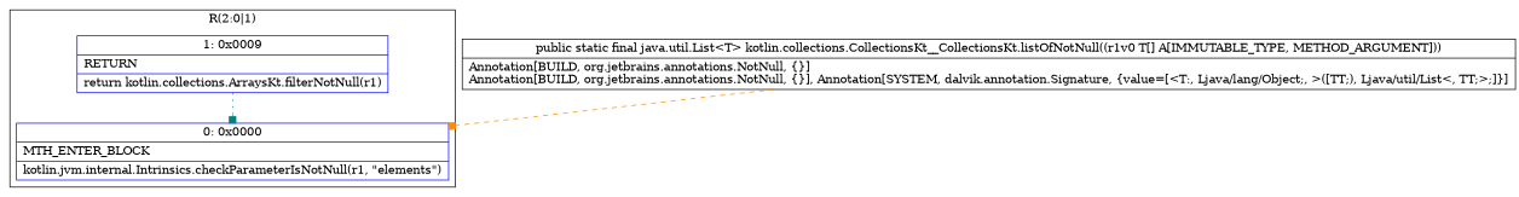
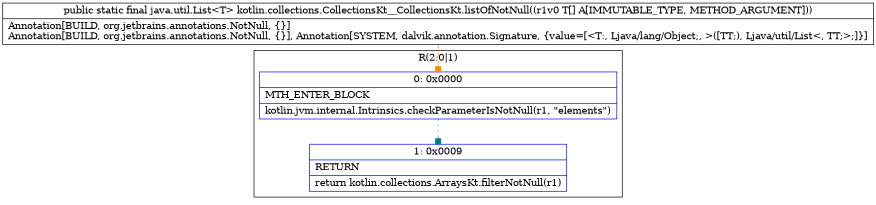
  digraph {
    node [color=blue shape=record]
    edge [arrowhead=box]
    n1 [label="{0\:\ 0x0000|MTH_ENTER_BLOCK\l|kotlin.jvm.internal.Intrinsics.checkParameterIsNotNull(r1, \"elements\")\l}"]
    n2 [label="{1\:\ 0x0009|RETURN\l|return kotlin.collections.ArraysKt.filterNotNull(r1)\l}"]
    n3 [label="{public static final java.util.List\<T\> kotlin.collections.CollectionsKt__CollectionsKt.listOfNotNull((r1v0 T[] A[IMMUTABLE_TYPE, METHOD_ARGUMENT]))  | Annotation[BUILD, org.jetbrains.annotations.NotNull, \{\}]\lAnnotation[BUILD, org.jetbrains.annotations.NotNull, \{\}], Annotation[SYSTEM, dalvik.annotation.Signature, \{value=[\<T:, Ljava\/lang\/Object;, \>([TT;), Ljava\/util\/List\<, TT;\>;]\}]\l}" color=""]
    subgraph cluster_1 {
      label="R(2:0|1)"
      n1
      n2
    }
-   n2 -> n1 [color=teal style=dotted]
+   n1 -> n2 [color=teal style=dotted]
    n3 -> n1 [color=darkorange style=dashed]
  }
